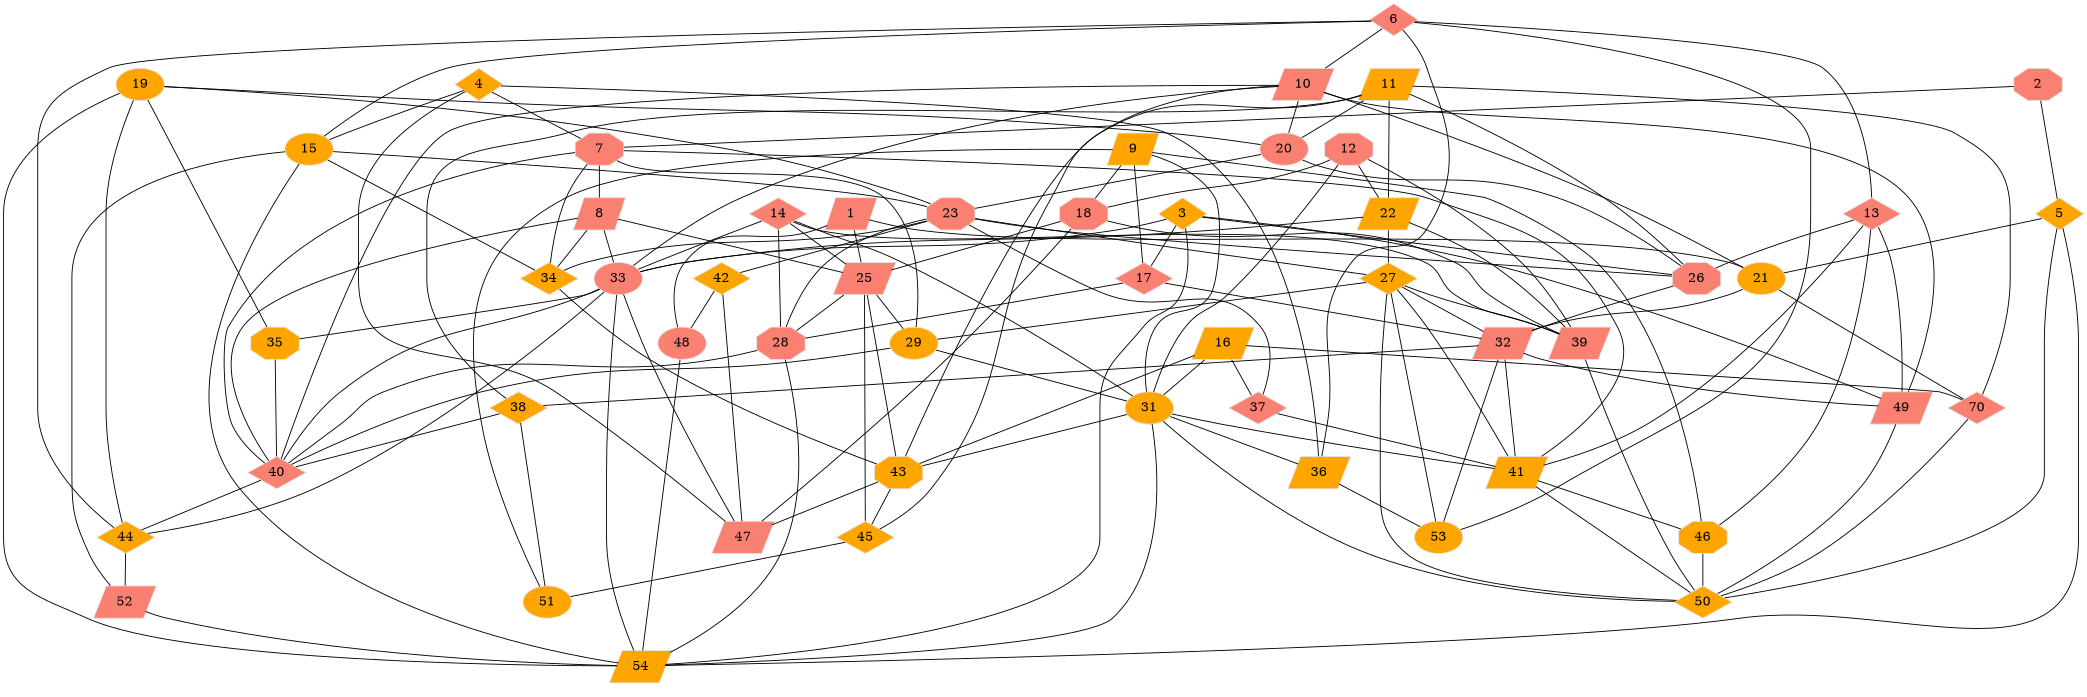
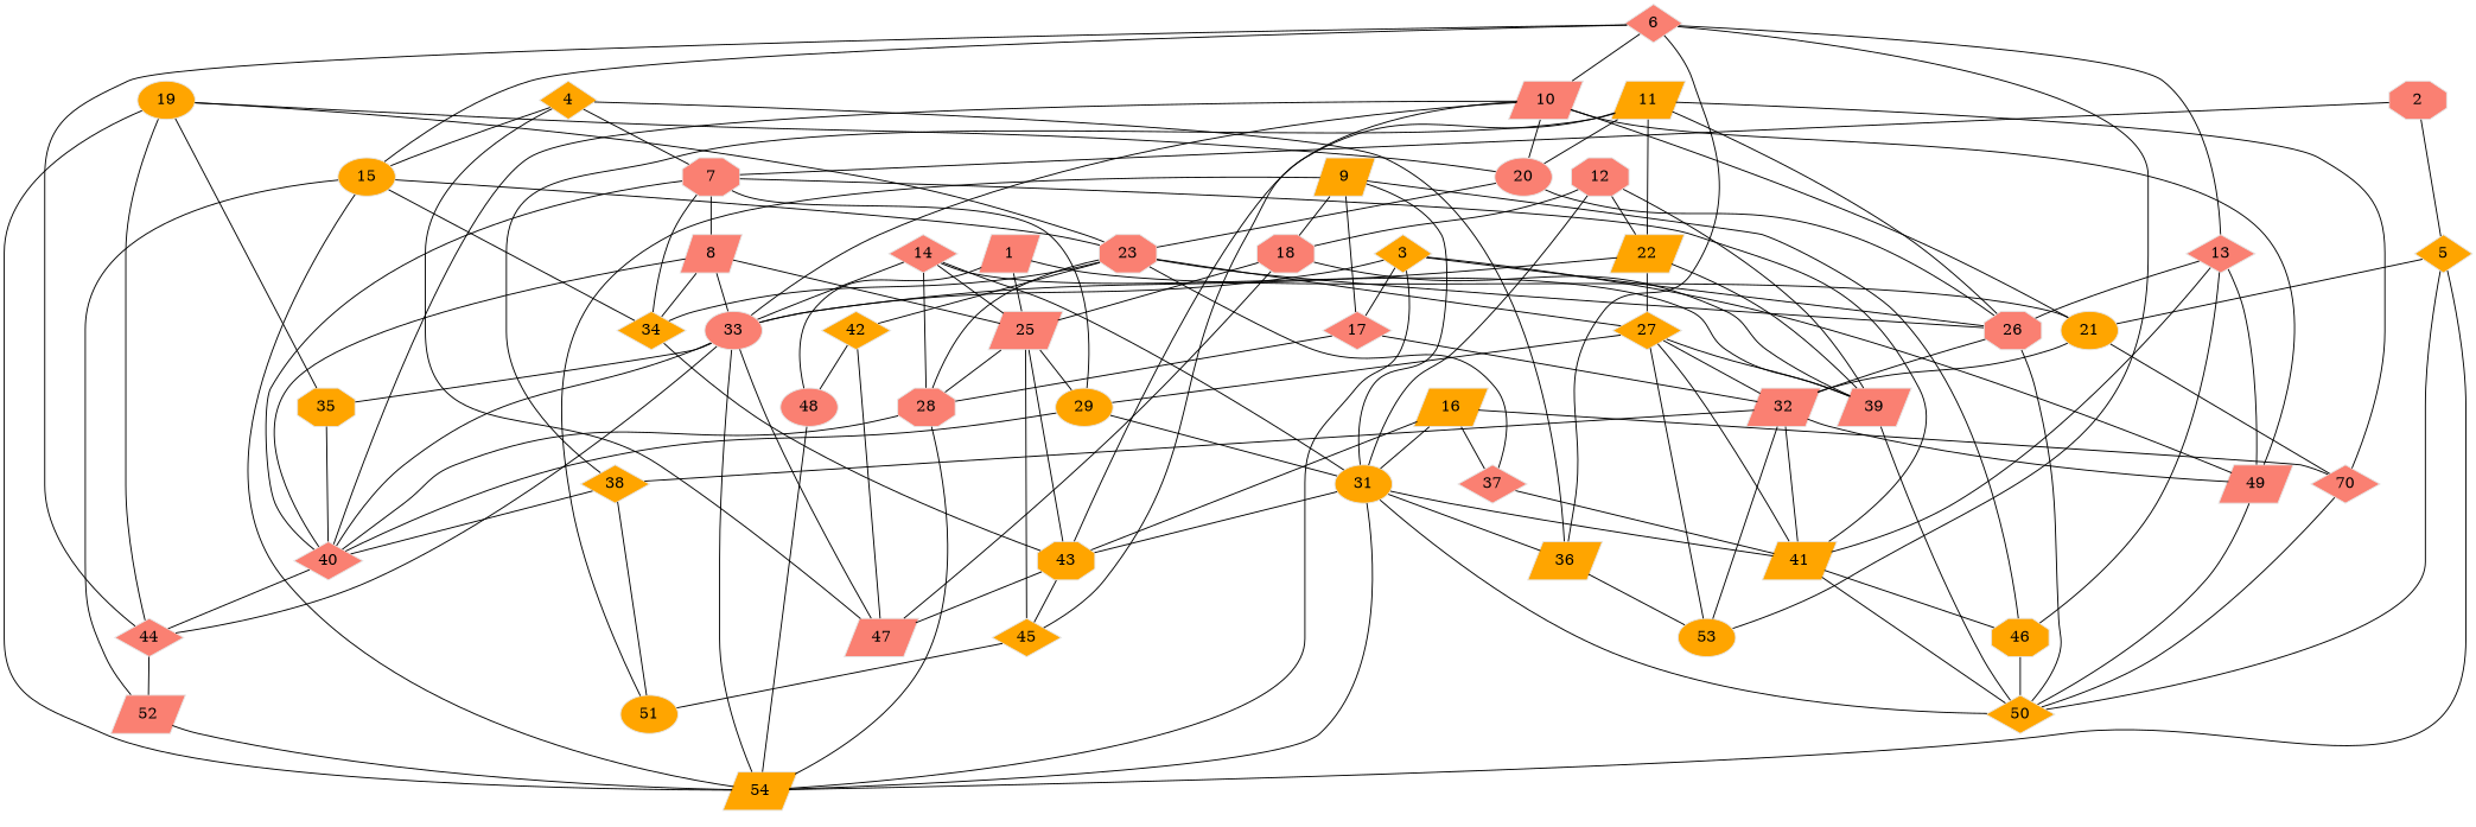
  graph {
    node [color=gray90 fillcolor=orange shape=diamond style=filled]
    edge [weight=1.0]
    1 [fillcolor=salmon shape=parallelogram]
    21 [shape=ellipse]
    25 [fillcolor=salmon shape=parallelogram]
    48 [fillcolor=salmon shape=ellipse]
    n5 [fillcolor=salmon label=70]
    32 [fillcolor=salmon shape=parallelogram]
    29 [shape=ellipse]
    45
    43 [shape=octagon]
    28 [fillcolor=salmon shape=octagon]
    54 [shape=parallelogram]
    2 [fillcolor=salmon shape=octagon]
    5
    7 [fillcolor=salmon shape=octagon]
    50
    8 [fillcolor=salmon shape=parallelogram]
    34
    40 [fillcolor=salmon]
    41 [shape=parallelogram]
    3
    17 [fillcolor=salmon]
    26 [fillcolor=salmon shape=octagon]
    33 [fillcolor=salmon shape=ellipse]
    49 [fillcolor=salmon shape=parallelogram]
    47 [fillcolor=salmon shape=parallelogram]
-   44
+   44 [fillcolor=salmon]
    35 [shape=octagon]
    4
    15 [shape=ellipse]
    36 [shape=parallelogram]
    23 [fillcolor=salmon shape=octagon]
    52 [fillcolor=salmon shape=parallelogram]
    53 [shape=ellipse]
    6 [fillcolor=salmon]
    10 [fillcolor=salmon shape=parallelogram]
    13 [fillcolor=salmon]
    20 [fillcolor=salmon shape=ellipse]
    46 [shape=octagon]
    31 [shape=ellipse]
    9 [shape=parallelogram]
    18 [fillcolor=salmon shape=octagon]
    51 [shape=ellipse]
    39 [fillcolor=salmon shape=parallelogram]
    11 [shape=parallelogram]
    22 [shape=parallelogram]
    38
    27
    12 [fillcolor=salmon shape=octagon]
    14 [fillcolor=salmon]
    37 [fillcolor=salmon]
    42
    16 [shape=parallelogram]
    19 [shape=ellipse]
    1 -- 21
    1 -- 25
    1 -- 48
    21 -- n5
    21 -- 32
    25 -- 29
    25 -- 45
    25 -- 43
    25 -- 28
    48 -- 54
    n5 -- 50
    32 -- 41
    32 -- 49
    32 -- 53
    32 -- 38
    29 -- 40
    29 -- 31 [weight=2.0]
    45 -- 51 [weight=2.0]
    43 -- 45
    43 -- 47
    28 -- 54
    28 -- 40
    2 -- 5
    2 -- 7
    5 -- 21
    5 -- 54
    5 -- 50
    7 -- 29
    7 -- 8
    7 -- 34
    7 -- 40
    7 -- 41
    8 -- 25
    8 -- 34 [weight=2.0]
    8 -- 40
    8 -- 33
    34 -- 43
    40 -- 44
    41 -- 50
    41 -- 46
    3 -- 54
    3 -- 17
    3 -- 26
    3 -- 33
    3 -- 49
    17 -- 32
    17 -- 28
    26 -- 32
    33 -- 54
    33 -- 40
    33 -- 47
    33 -- 44
    33 -- 35 [weight=2.0]
    49 -- 50
    44 -- 52
    35 -- 40 [weight=2.0]
    4 -- 7
    4 -- 47
    4 -- 15
    4 -- 36
    15 -- 54
    15 -- 34 [weight=3.0]
    15 -- 23
    15 -- 52
    36 -- 53
    23 -- 28
    23 -- 34
    23 -- 26
    23 -- 27
    23 -- 37
    23 -- 42
    52 -- 54
    6 -- 44
    6 -- 15
    6 -- 36
    6 -- 53
    6 -- 10
    6 -- 13
    10 -- 21 [weight=2.0]
    10 -- 45
    10 -- 40
    10 -- 33
    10 -- 49
    10 -- 20
    13 -- 41
    13 -- 26 [weight=2.0]
    13 -- 49
    13 -- 46
    20 -- 26
    20 -- 23
    46 -- 50
    31 -- 43
    31 -- 54
    31 -- 50
    31 -- 41
    31 -- 36
    9 -- 17
    9 -- 46
    9 -- 31
    9 -- 18
    9 -- 51
    18 -- 25
    18 -- 47
    18 -- 39
    39 -- 50
    11 -- n5
    11 -- 43
    11 -- 26
    11 -- 20
    11 -- 22
    11 -- 38
    22 -- 33 [weight=2.0]
    22 -- 39
    22 -- 27 [weight=2.0]
    38 -- 40
    38 -- 51
    27 -- 32
    27 -- 29
-   27 -- 50
+   26 -- 50
    27 -- 41
    27 -- 53
    27 -- 39 [weight=2.0]
    12 -- 31
    12 -- 18
    12 -- 39
    12 -- 22
    14 -- 25
    14 -- 28
    14 -- 33 [weight=2.0]
    14 -- 31
    14 -- 39
    37 -- 41 [weight=2.0]
    42 -- 48
    42 -- 47
    16 -- n5
    16 -- 43
    16 -- 31
    16 -- 37
    19 -- 54
    19 -- 44
    19 -- 35
    19 -- 23
    19 -- 20
  }
